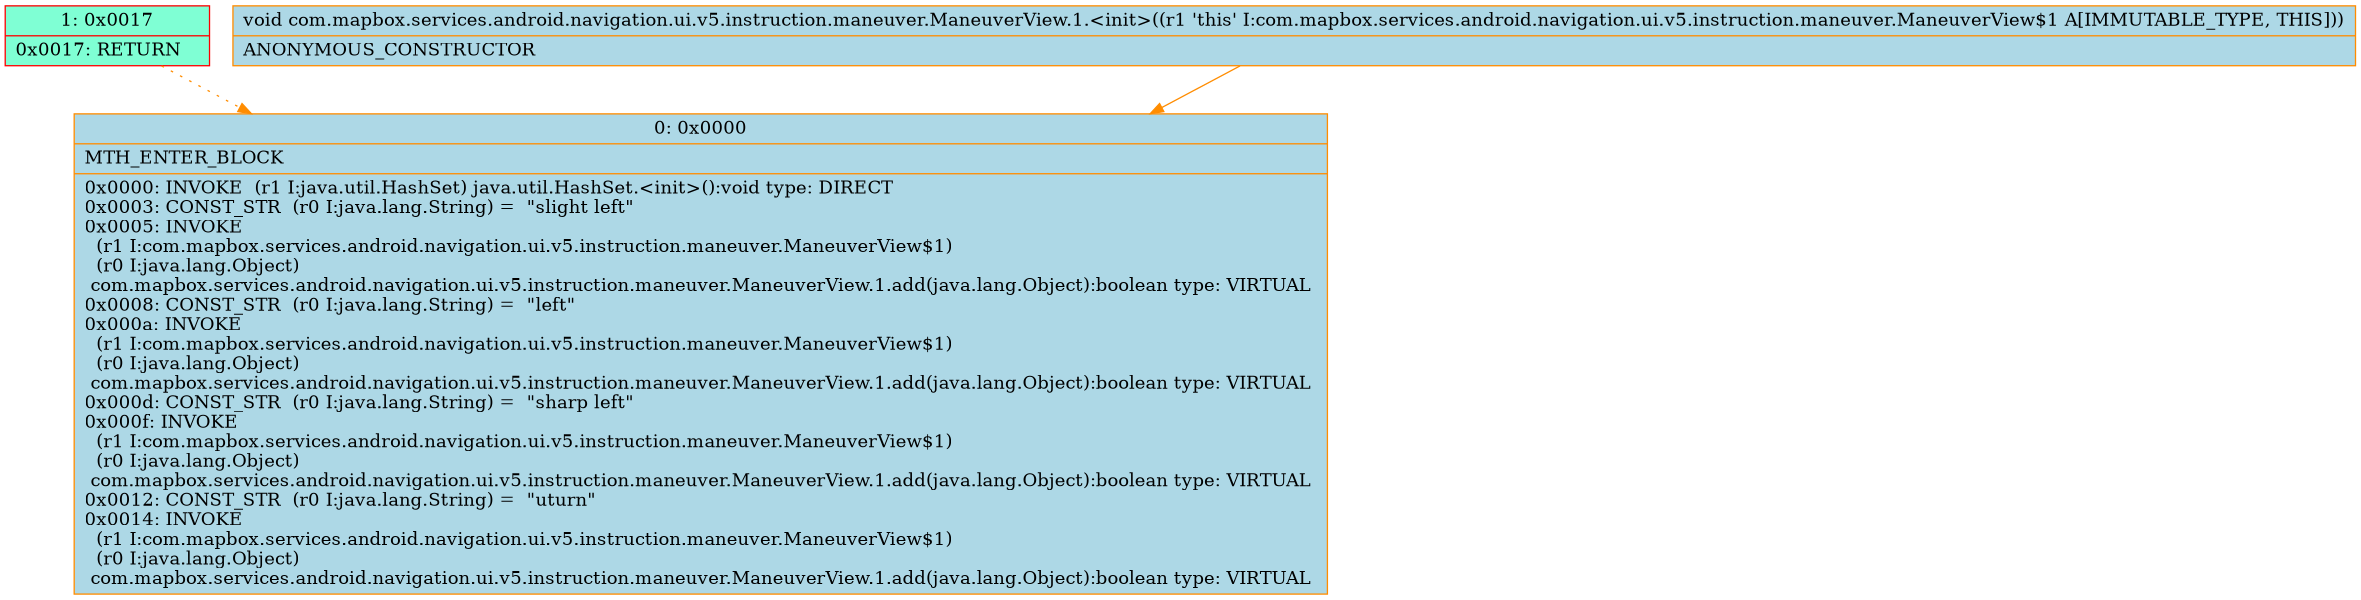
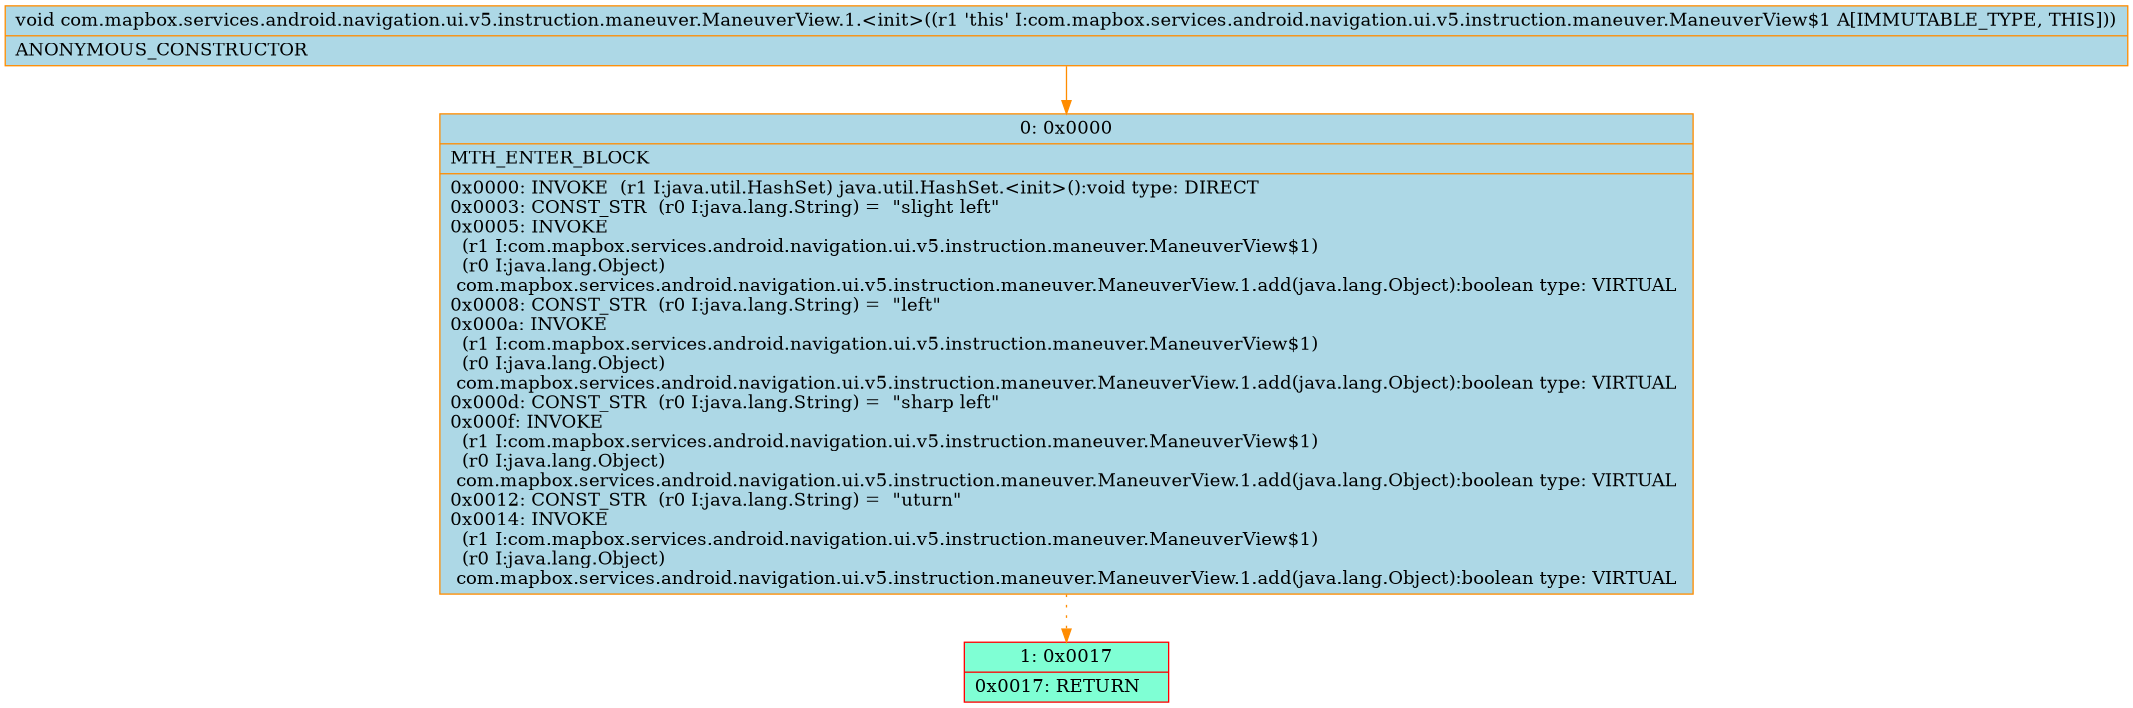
  digraph {
    node [shape=record style=filled fillcolor=lightblue color=darkorange]
    edge [color=darkorange]
    n1 [label="{0\:\ 0x0000|MTH_ENTER_BLOCK\l|0x0000: INVOKE  (r1 I:java.util.HashSet) java.util.HashSet.\<init\>():void type: DIRECT \l0x0003: CONST_STR  (r0 I:java.lang.String) =  \"slight left\" \l0x0005: INVOKE  \l  (r1 I:com.mapbox.services.android.navigation.ui.v5.instruction.maneuver.ManeuverView$1)\l  (r0 I:java.lang.Object)\l com.mapbox.services.android.navigation.ui.v5.instruction.maneuver.ManeuverView.1.add(java.lang.Object):boolean type: VIRTUAL \l0x0008: CONST_STR  (r0 I:java.lang.String) =  \"left\" \l0x000a: INVOKE  \l  (r1 I:com.mapbox.services.android.navigation.ui.v5.instruction.maneuver.ManeuverView$1)\l  (r0 I:java.lang.Object)\l com.mapbox.services.android.navigation.ui.v5.instruction.maneuver.ManeuverView.1.add(java.lang.Object):boolean type: VIRTUAL \l0x000d: CONST_STR  (r0 I:java.lang.String) =  \"sharp left\" \l0x000f: INVOKE  \l  (r1 I:com.mapbox.services.android.navigation.ui.v5.instruction.maneuver.ManeuverView$1)\l  (r0 I:java.lang.Object)\l com.mapbox.services.android.navigation.ui.v5.instruction.maneuver.ManeuverView.1.add(java.lang.Object):boolean type: VIRTUAL \l0x0012: CONST_STR  (r0 I:java.lang.String) =  \"uturn\" \l0x0014: INVOKE  \l  (r1 I:com.mapbox.services.android.navigation.ui.v5.instruction.maneuver.ManeuverView$1)\l  (r0 I:java.lang.Object)\l com.mapbox.services.android.navigation.ui.v5.instruction.maneuver.ManeuverView.1.add(java.lang.Object):boolean type: VIRTUAL \l}"]
    n2 [label="{1\:\ 0x0017|0x0017: RETURN   \l}" fillcolor=aquamarine color=red]
    n3 [label="{void com.mapbox.services.android.navigation.ui.v5.instruction.maneuver.ManeuverView.1.\<init\>((r1 'this' I:com.mapbox.services.android.navigation.ui.v5.instruction.maneuver.ManeuverView$1 A[IMMUTABLE_TYPE, THIS]))  | ANONYMOUS_CONSTRUCTOR\l}"]
-   n2 -> n1 [style=dotted]
+   n1 -> n2 [style=dotted]
    n3 -> n1 [style=solid]
  }
